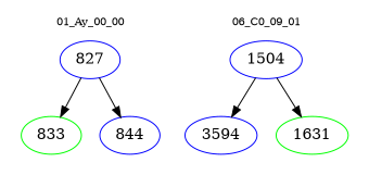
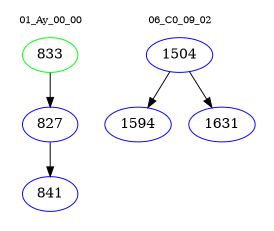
  digraph {
    node [color=blue]
    edge [color=black]
    n1 [label=827]
    n2 [color=green label=833]
-   n3 [label=844]
+   n3 [label=841]
    n4 [label=1504]
-   n5 [label=3594]
-   n6 [color=green label=1631]
+   n5 [label=1594]
+   n6 [label=1631]
    subgraph cluster_1 {
      color=white
      fontsize=10
      label="01_Ay_00_00"
      n1
      n2
      n3
    }
    subgraph cluster_2 {
      color=white
      fontsize=10
-     label="06_C0_09_01"
+     label="06_C0_09_02"
      n4
      n5
      n6
    }
-   n1 -> n2
+   n2 -> n1
    n1 -> n3
    n4 -> n5
    n4 -> n6
  }
